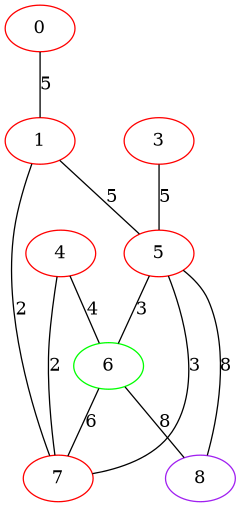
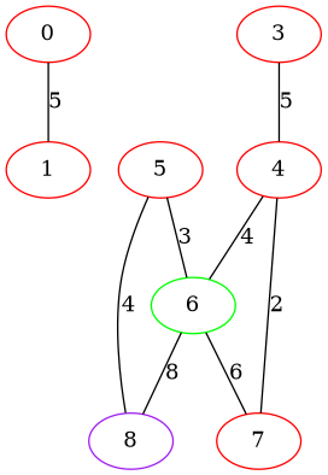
  graph {
    node [color=red weight=1]
    0
    1
    5
    7
    6 [color=green weight=2]
    8 [color=purple weight=4]
    3
    4
    0 -- 1 [label=5]
-   1 -- 5 [label=5]
-   1 -- 7 [label=2]
-   5 -- 7 [label=3]
    5 -- 6 [label=3]
-   5 -- 8 [label=8]
+   5 -- 8 [label=4]
    6 -- 7 [label=6]
    6 -- 8 [label=8]
-   3 -- 5 [label=5]
+   3 -- 4 [label=5]
    4 -- 7 [label=2]
    4 -- 6 [label=4]
  }
